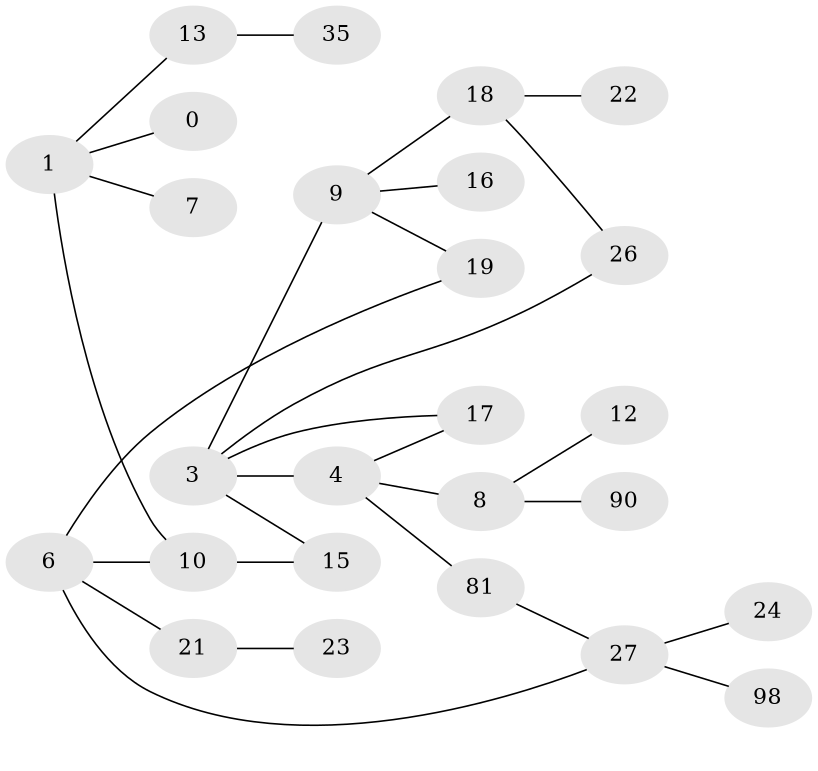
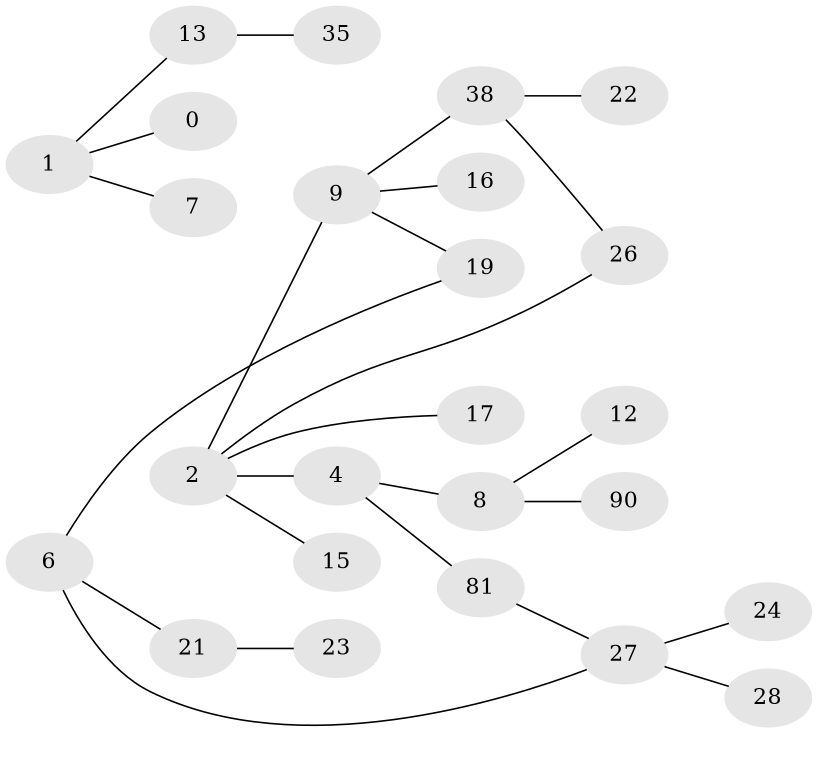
  graph {
    rankdir=LR
    node [color=gray90 style=filled]
    edge [weight=1.0]
    n1 [label=0]
    1
    7
-   10
    13
-   3
+   3 [label=2]
    4
    9
    15
    17
    26
    n12 [label=35]
    8
    n14 [label=81]
    19
    16
-   18
+   18 [label=38]
    12
    n19 [label=90]
    27
    6
    21
    23
    24
-   28 [label=98]
+   28
    22
    1 -- n1
    1 -- 7
-   1 -- 10
    1 -- 13
-   10 -- 15
    13 -- n12
    3 -- 4
    3 -- 9
    3 -- 15 [weight=3.0]
    3 -- 17
    3 -- 26
-   4 -- 17
    4 -- 8
    4 -- n14 [weight=2.0]
    9 -- 19
    9 -- 16
    9 -- 18
    8 -- 12
    8 -- n19
    n14 -- 27
    18 -- 26
    18 -- 22 [weight=3.0]
    27 -- 24
    27 -- 28
-   6 -- 10
    6 -- 19 [weight=2.0]
    6 -- 27
    6 -- 21
    21 -- 23
  }
